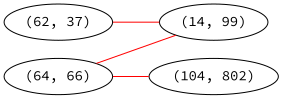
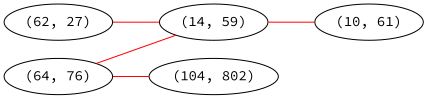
  graph {
    fontname="Source Code Pro"
    rankdir=LR
    node [fontname="Source Code Pro"]
    edge [color=red fontname="Source Code Pro" weight=1]
-   "(62, 27)" [label="(62, 37)"]
-   "(14, 59)" [label="(14, 99)"]
-   "(64, 76)" [label="(64, 66)"]
+   "(62, 27)"
+   "(14, 59)"
+   "(10, 61)"
+   "(64, 76)"
    n5 [label="(104, 802)"]
    "(62, 27)" -- "(14, 59)"
+   "(14, 59)" -- "(10, 61)"
    "(64, 76)" -- "(14, 59)"
    "(64, 76)" -- n5
  }
